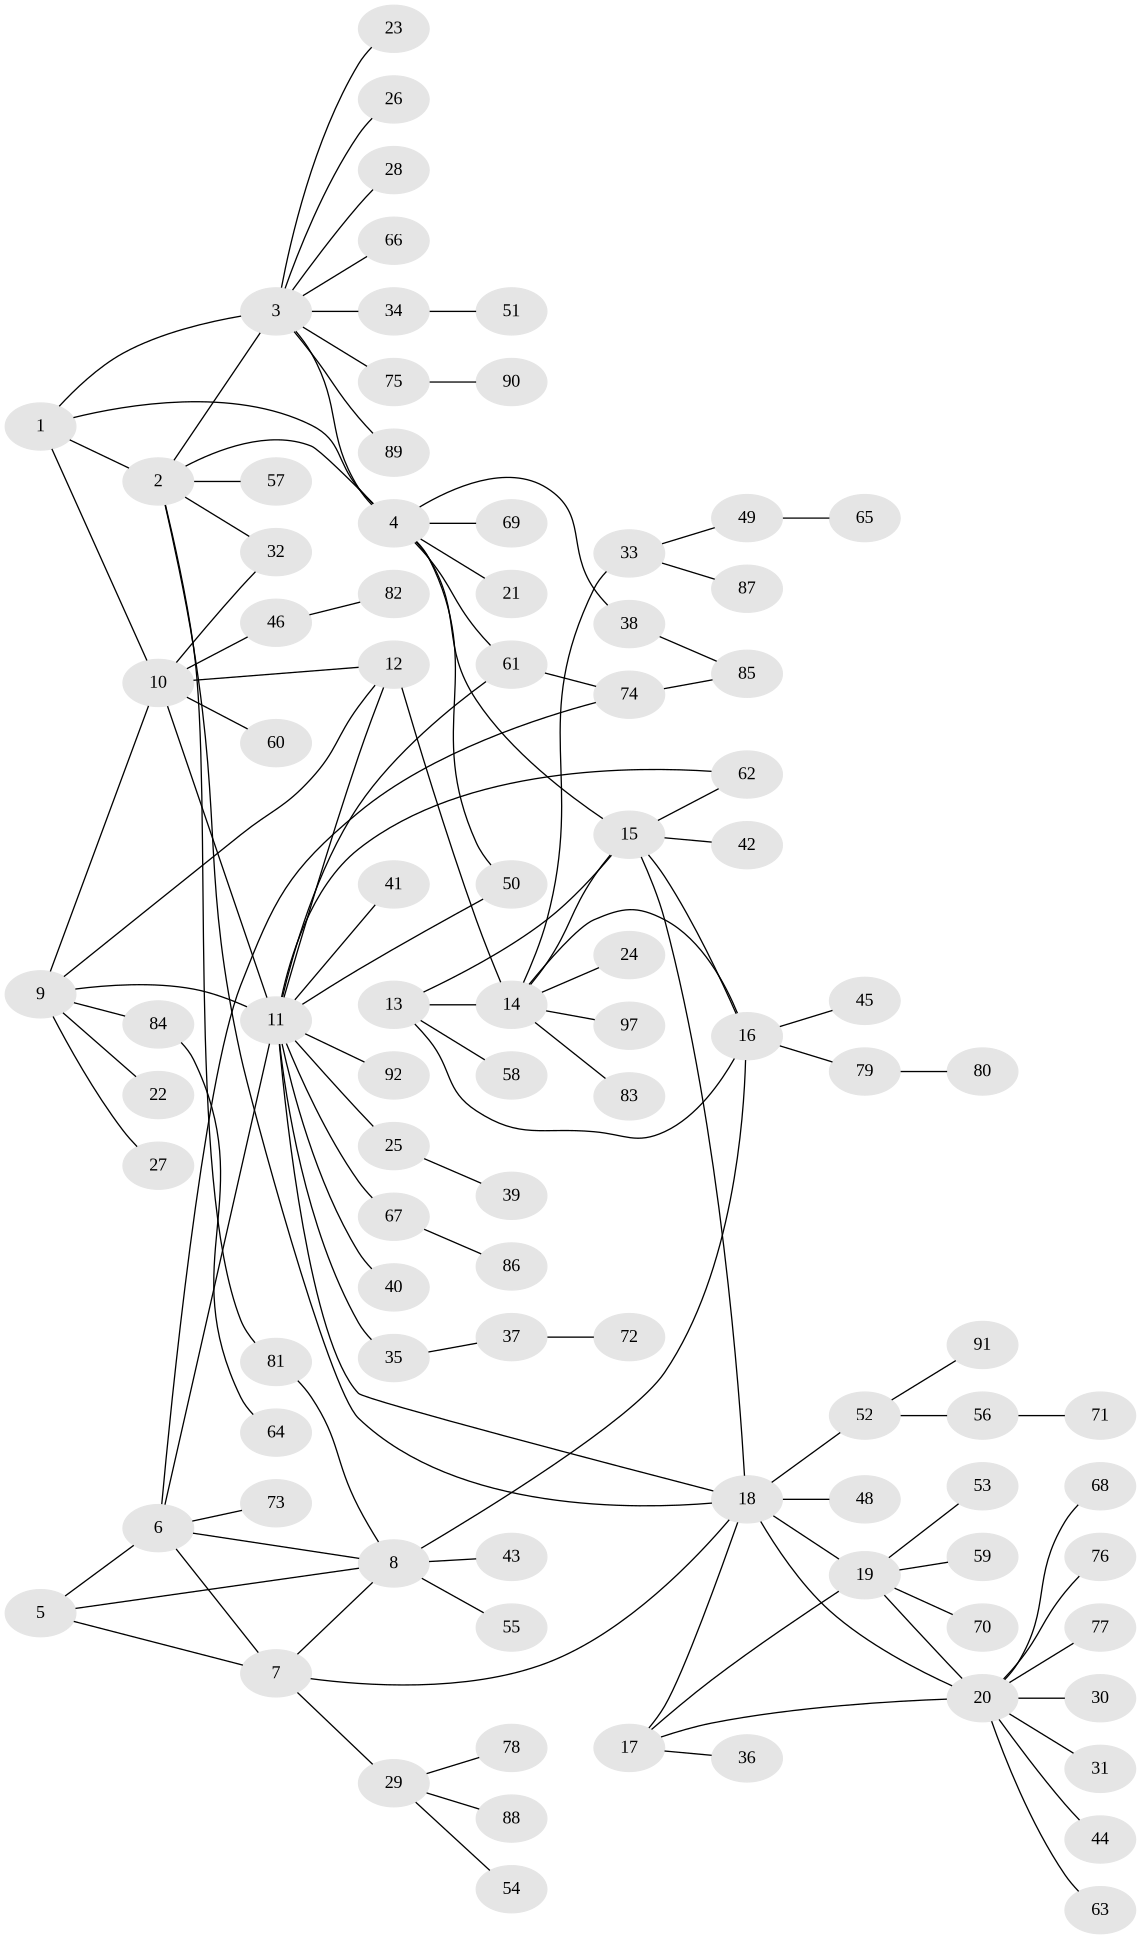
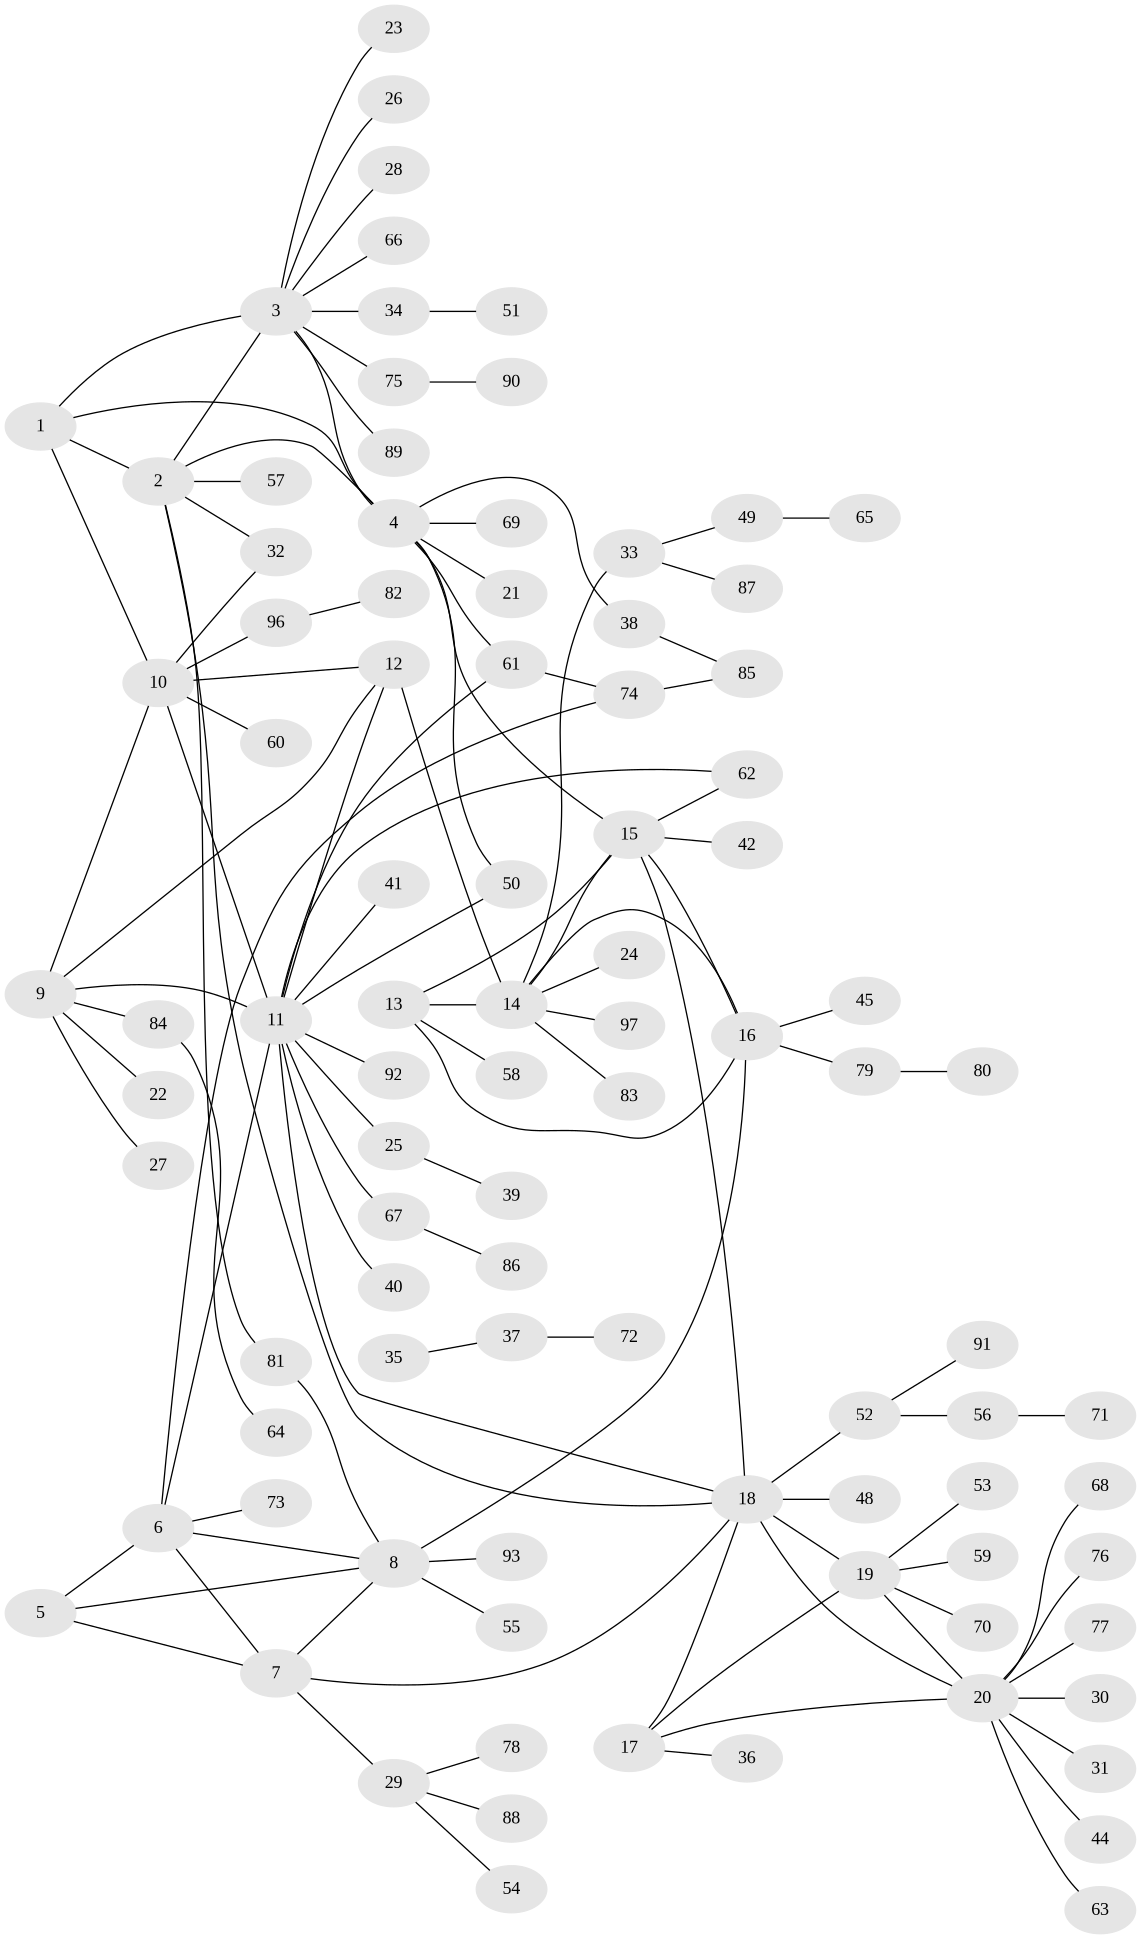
  graph {
    fontname="Liberation Serif"
    rankdir=LR
    node [color=gray90 fontname="Liberation Serif" style=filled]
    edge [fontname="Liberation Serif"]
    1
    2
    3
    4
    10
    18
    32
    57
    81
    23
    26
    28
    34
    66
    75
    89
    15
    21
    38
    50
    61
    69
    8
    16
-   43
+   43 [label=93]
    55
    11
    12
-   46
+   46 [label=96]
    60
    19
    20
    48
    52
    51
    90
    62
    42
    85
    74
    5
    6
    7
    73
    29
    25
    35
    40
    41
    67
    92
    54
    78
    88
    45
    79
    9
    22
    27
    84
    14
    64
    82
    39
    37
    86
    24
    33
    n69 [label=97]
    83
    13
    58
    49
    87
    80
    17
    36
    53
    59
    70
    30
    31
    44
    63
    68
    76
    77
    56
    91
    65
    72
    71
    1 -- 2
    1 -- 3
    1 -- 4
    1 -- 10
    2 -- 3
    2 -- 4
    2 -- 18
    2 -- 32
    2 -- 57
    2 -- 81
    3 -- 4
    3 -- 23
    3 -- 26
    3 -- 28
    3 -- 34
    3 -- 66
    3 -- 75
    3 -- 89
    4 -- 15
    4 -- 21
    4 -- 38
    4 -- 50
    4 -- 61
    4 -- 69
    10 -- 32
    10 -- 11
    10 -- 12
    10 -- 46
    10 -- 60
    18 -- 19
    18 -- 20
    18 -- 48
    18 -- 52
    81 -- 8
    34 -- 51
    75 -- 90
    15 -- 18
    15 -- 16
    15 -- 62
    15 -- 42
    38 -- 85
    61 -- 74
    8 -- 16
    8 -- 43
    8 -- 55
    16 -- 45
    16 -- 79
    11 -- 18
    11 -- 50
    11 -- 61
    11 -- 12
    11 -- 62
    11 -- 25
-   11 -- 35
    11 -- 40
    11 -- 41
    11 -- 67
    11 -- 92
    12 -- 14
    46 -- 82
    19 -- 20
    19 -- 53
    19 -- 59
    19 -- 70
    20 -- 30
    20 -- 31
    20 -- 44
    20 -- 63
    20 -- 68
    20 -- 76
    20 -- 77
    52 -- 56
    52 -- 91
    74 -- 85
    5 -- 8
    5 -- 6
    5 -- 7
    6 -- 8
    6 -- 11
    6 -- 74
    6 -- 7
    6 -- 73
    7 -- 18
    7 -- 8
    7 -- 29
    29 -- 54
    29 -- 78
    29 -- 88
    25 -- 39
    35 -- 37
    67 -- 86
    79 -- 80
    9 -- 10
    9 -- 11
    9 -- 12
    9 -- 22
    9 -- 27
    9 -- 84
    84 -- 64
    14 -- 15
    14 -- 16
    14 -- 24
    14 -- 33
    14 -- n69
    14 -- 83
    37 -- 72
    33 -- 49
    33 -- 87
    13 -- 15
    13 -- 16
    13 -- 14
    13 -- 58
    49 -- 65
    17 -- 18
    17 -- 19
    17 -- 20
    17 -- 36
    56 -- 71
  }
